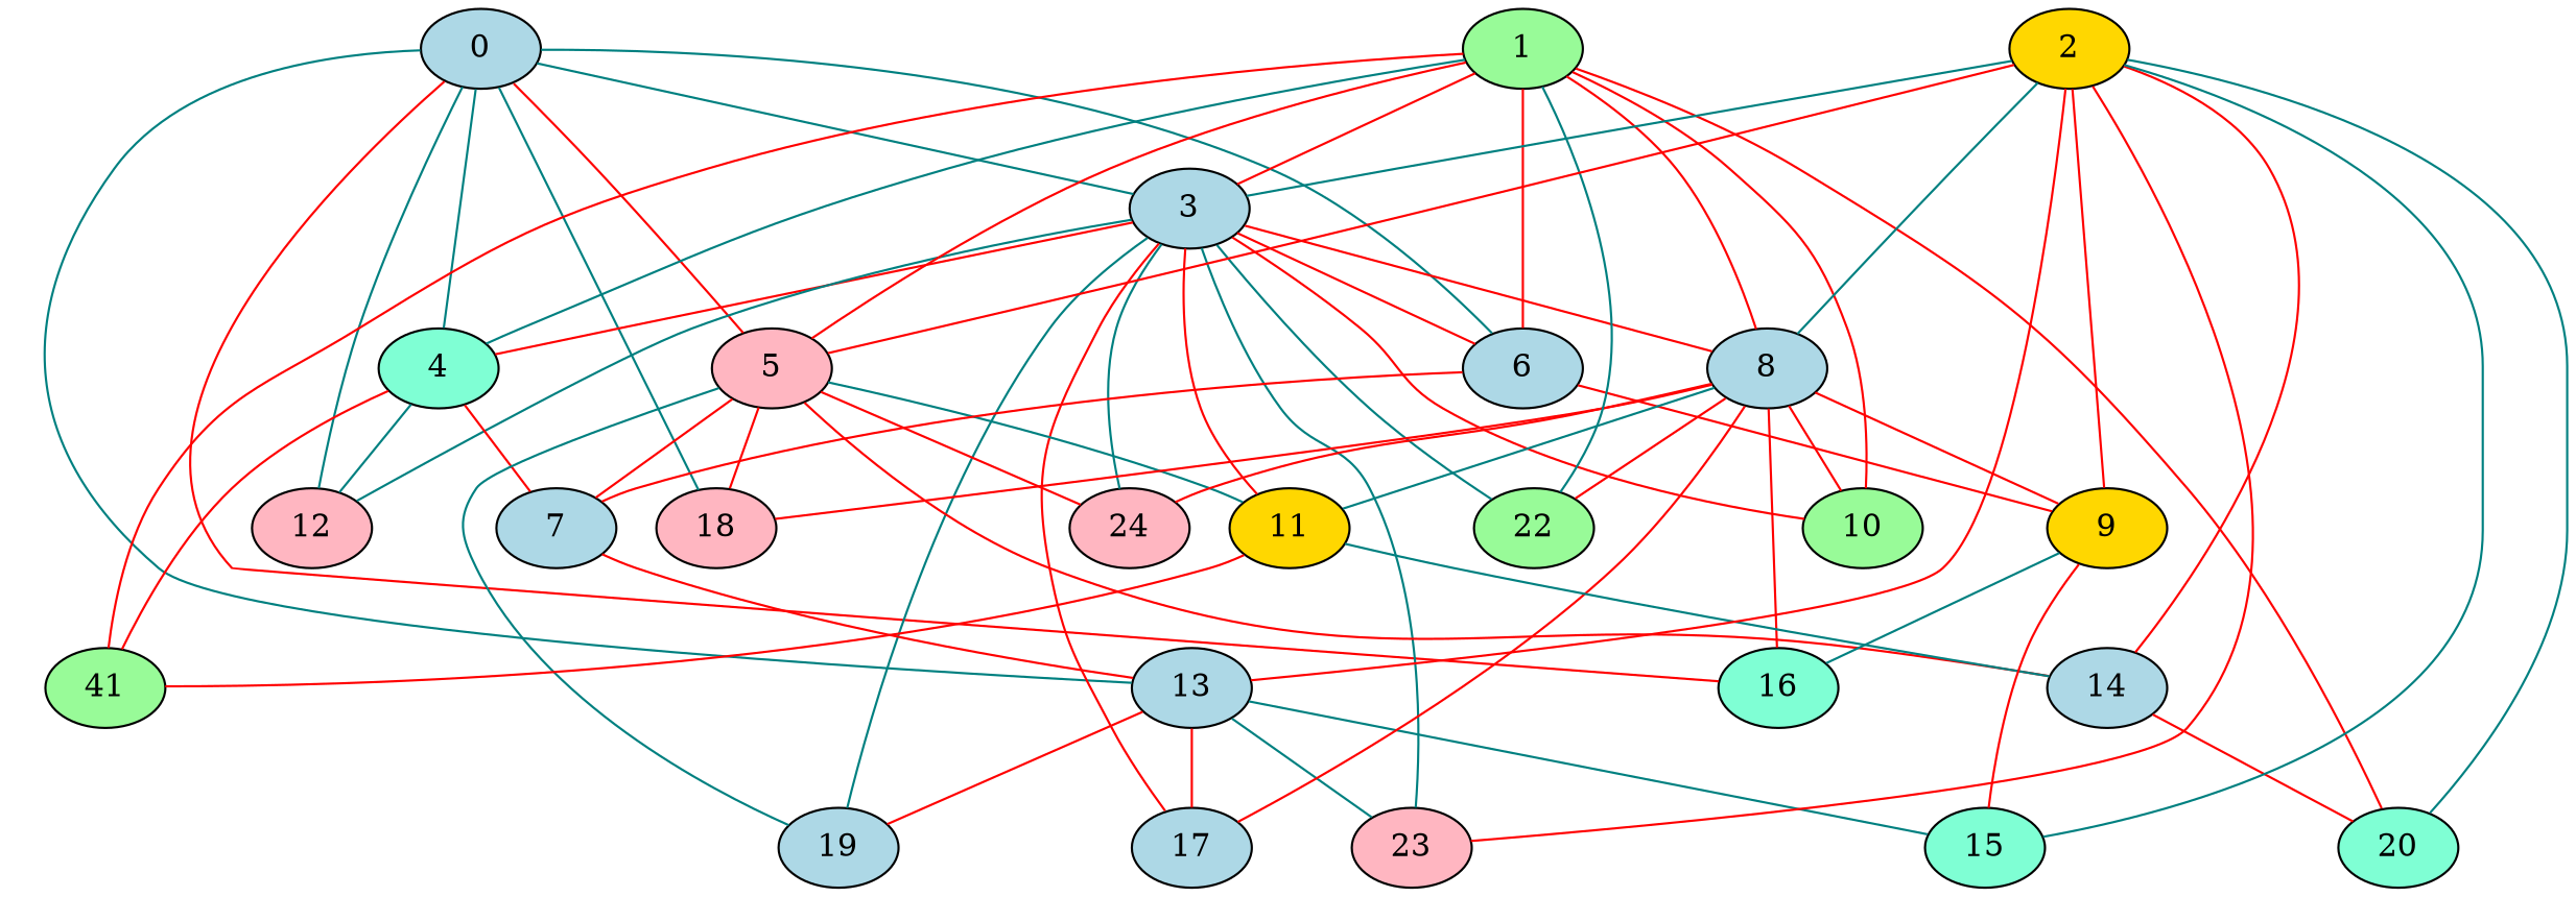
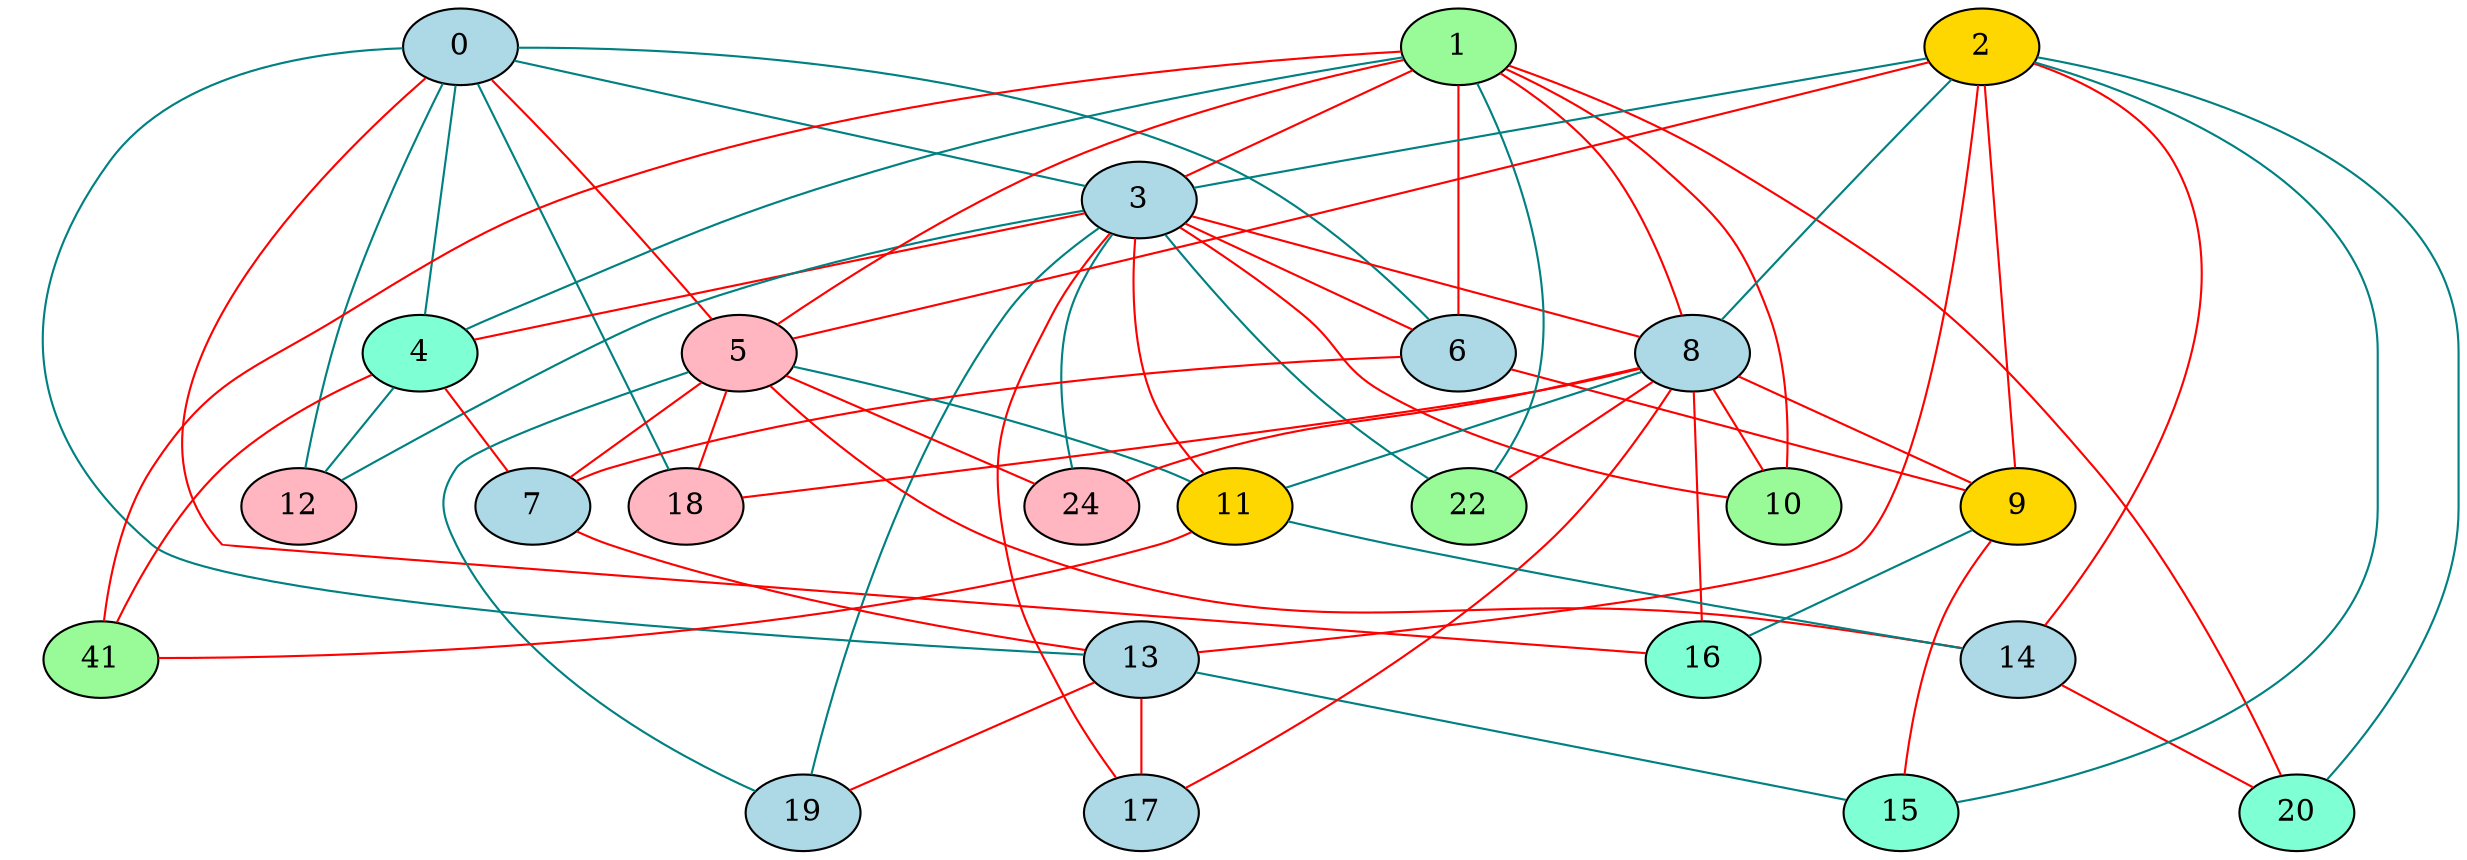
  strict graph {
    node [fillcolor=lightblue style=filled]
    edge [color=red is_available=True prob=1.0]
    0
    3
    4 [fillcolor=aquamarine]
    5 [fillcolor=lightpink]
    6
    12 [fillcolor=lightpink]
    13
    16 [fillcolor=aquamarine]
    18 [fillcolor=lightpink]
    8
    10 [fillcolor=palegreen]
    22 [fillcolor=palegreen]
-   23 [fillcolor=lightpink]
    11 [fillcolor=gold]
    17
    19
    24 [fillcolor=lightpink]
    n18 [fillcolor=palegreen label=41]
    7
    14
    9 [fillcolor=gold]
    15 [fillcolor=aquamarine]
    1 [fillcolor=palegreen]
    20 [fillcolor=aquamarine]
    2 [fillcolor=gold]
    0 -- 3 [color=teal prob=0.957515072106]
    0 -- 4 [color=teal]
    0 -- 5 [prob=0.388720902313]
    0 -- 6 [color=teal prob=0.580416712818]
    0 -- 12 [color=teal]
    0 -- 13 [color=teal prob=0.440122799057]
    0 -- 16 [prob=0.086936441998]
    0 -- 18 [color=teal]
    3 -- 4 [prob=0.173561406562]
    3 -- 6 [prob=0.762998357806]
    3 -- 12 [color=teal prob=0.353186825445]
    3 -- 8 [prob=0.825714754673]
    3 -- 10 [prob=0.425527901563]
    3 -- 22 [color=teal prob=0.622143354527]
-   3 -- 23 [color=teal prob=0.552686040662]
    3 -- 11 [prob=0.0654981925582]
    3 -- 17 [prob=0.0986092819076]
    3 -- 19 [color=teal prob=0.286470416037]
    3 -- 24 [color=teal prob=0.0295794935592]
    4 -- 12 [color=teal]
    4 -- n18 [prob=0.988796693803]
    4 -- 7
    5 -- 18 [prob=0.972170769367]
    5 -- 11 [color=teal prob=0.487091296817]
    5 -- 19 [color=teal prob=0.71396658453]
    5 -- 24
    5 -- 7 [prob=0.847829358997]
    5 -- 14
    6 -- 7 [prob=0.80647227878]
    6 -- 9
-   13 -- 23 [color=teal prob=0.146855198352]
    13 -- 17
    13 -- 19 [prob=0.299648297542]
    13 -- 15 [color=teal prob=0.0136564423505]
    8 -- 16 [prob=0.481426485064]
    8 -- 18
    8 -- 10 [prob=0.0535603320381]
    8 -- 22 [prob=0.154270582271]
    8 -- 11 [color=teal prob=0.0374403374132]
    8 -- 17 [prob=0.536214071199]
    8 -- 24 [prob=0.0282603460925]
    8 -- 9 [prob=0.253450403899]
    11 -- n18 [prob=0.77336306579]
    11 -- 14 [color=teal prob=0.429963054858]
    7 -- 13 [prob=0.810065264257]
    14 -- 20 [prob=0.535453115833]
    9 -- 16 [color=teal prob=0.884460190588]
    9 -- 15 [prob=0.942311810561]
    1 -- 3 [prob=0.0709563533829]
    1 -- 4 [color=teal prob=0.0203664527152]
    1 -- 5 [prob=0.15126965895]
    1 -- 6 [prob=0.0908673038921]
    1 -- 8 [prob=0.390510774143]
    1 -- 10 [prob=0.238449252401]
    1 -- 22 [color=teal prob=0.228005136739]
    1 -- n18
    1 -- 20 [prob=0.183837364171]
    2 -- 3 [color=teal prob=0.364293794422]
    2 -- 5 [prob=0.572023563649]
    2 -- 13
    2 -- 8 [color=teal prob=0.387899632823]
-   2 -- 23 [prob=0.920665800638]
    2 -- 14 [prob=0.793479625819]
    2 -- 9 [prob=0.168018471386]
    2 -- 15 [color=teal prob=0.368392870664]
    2 -- 20 [color=teal prob=0.831598898785]
  }
